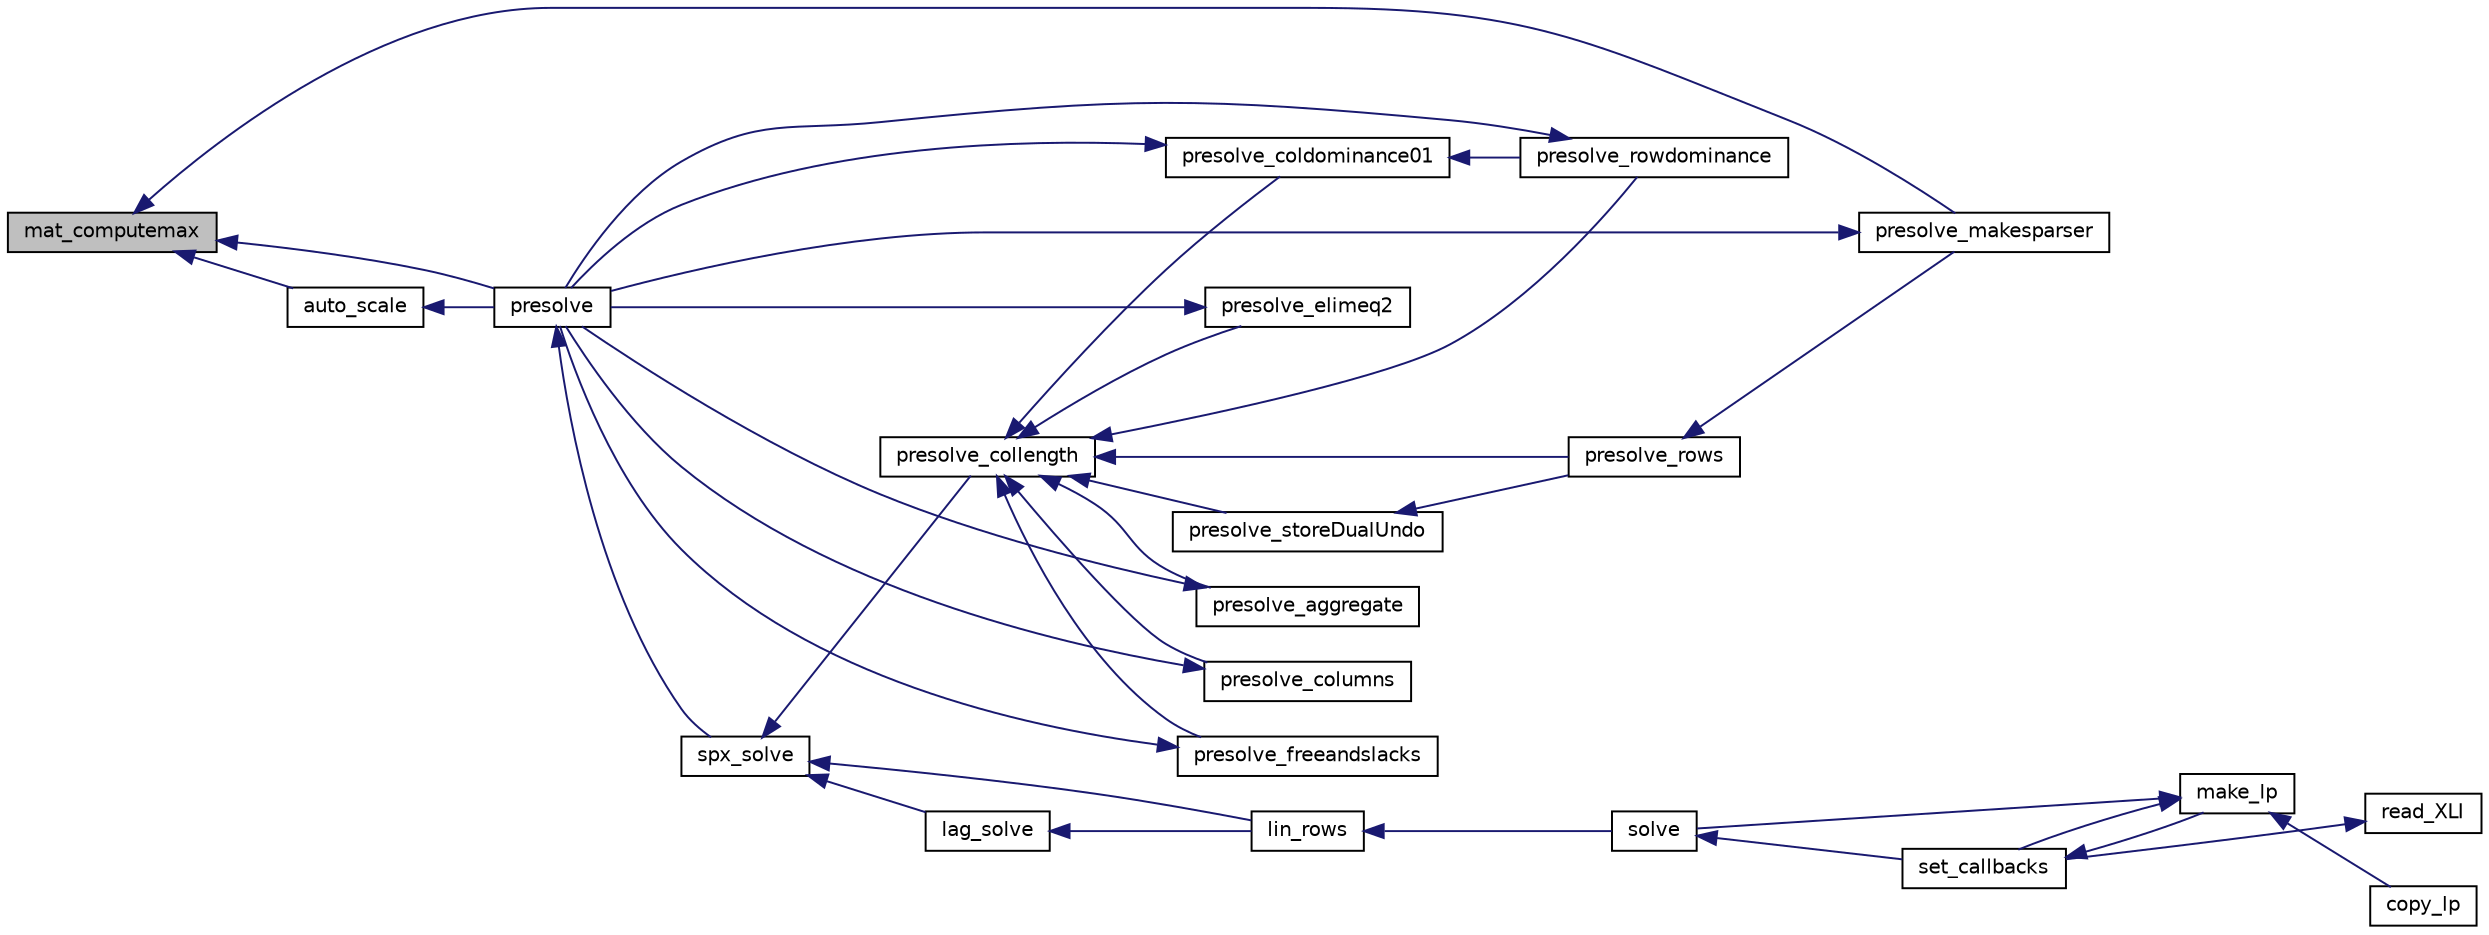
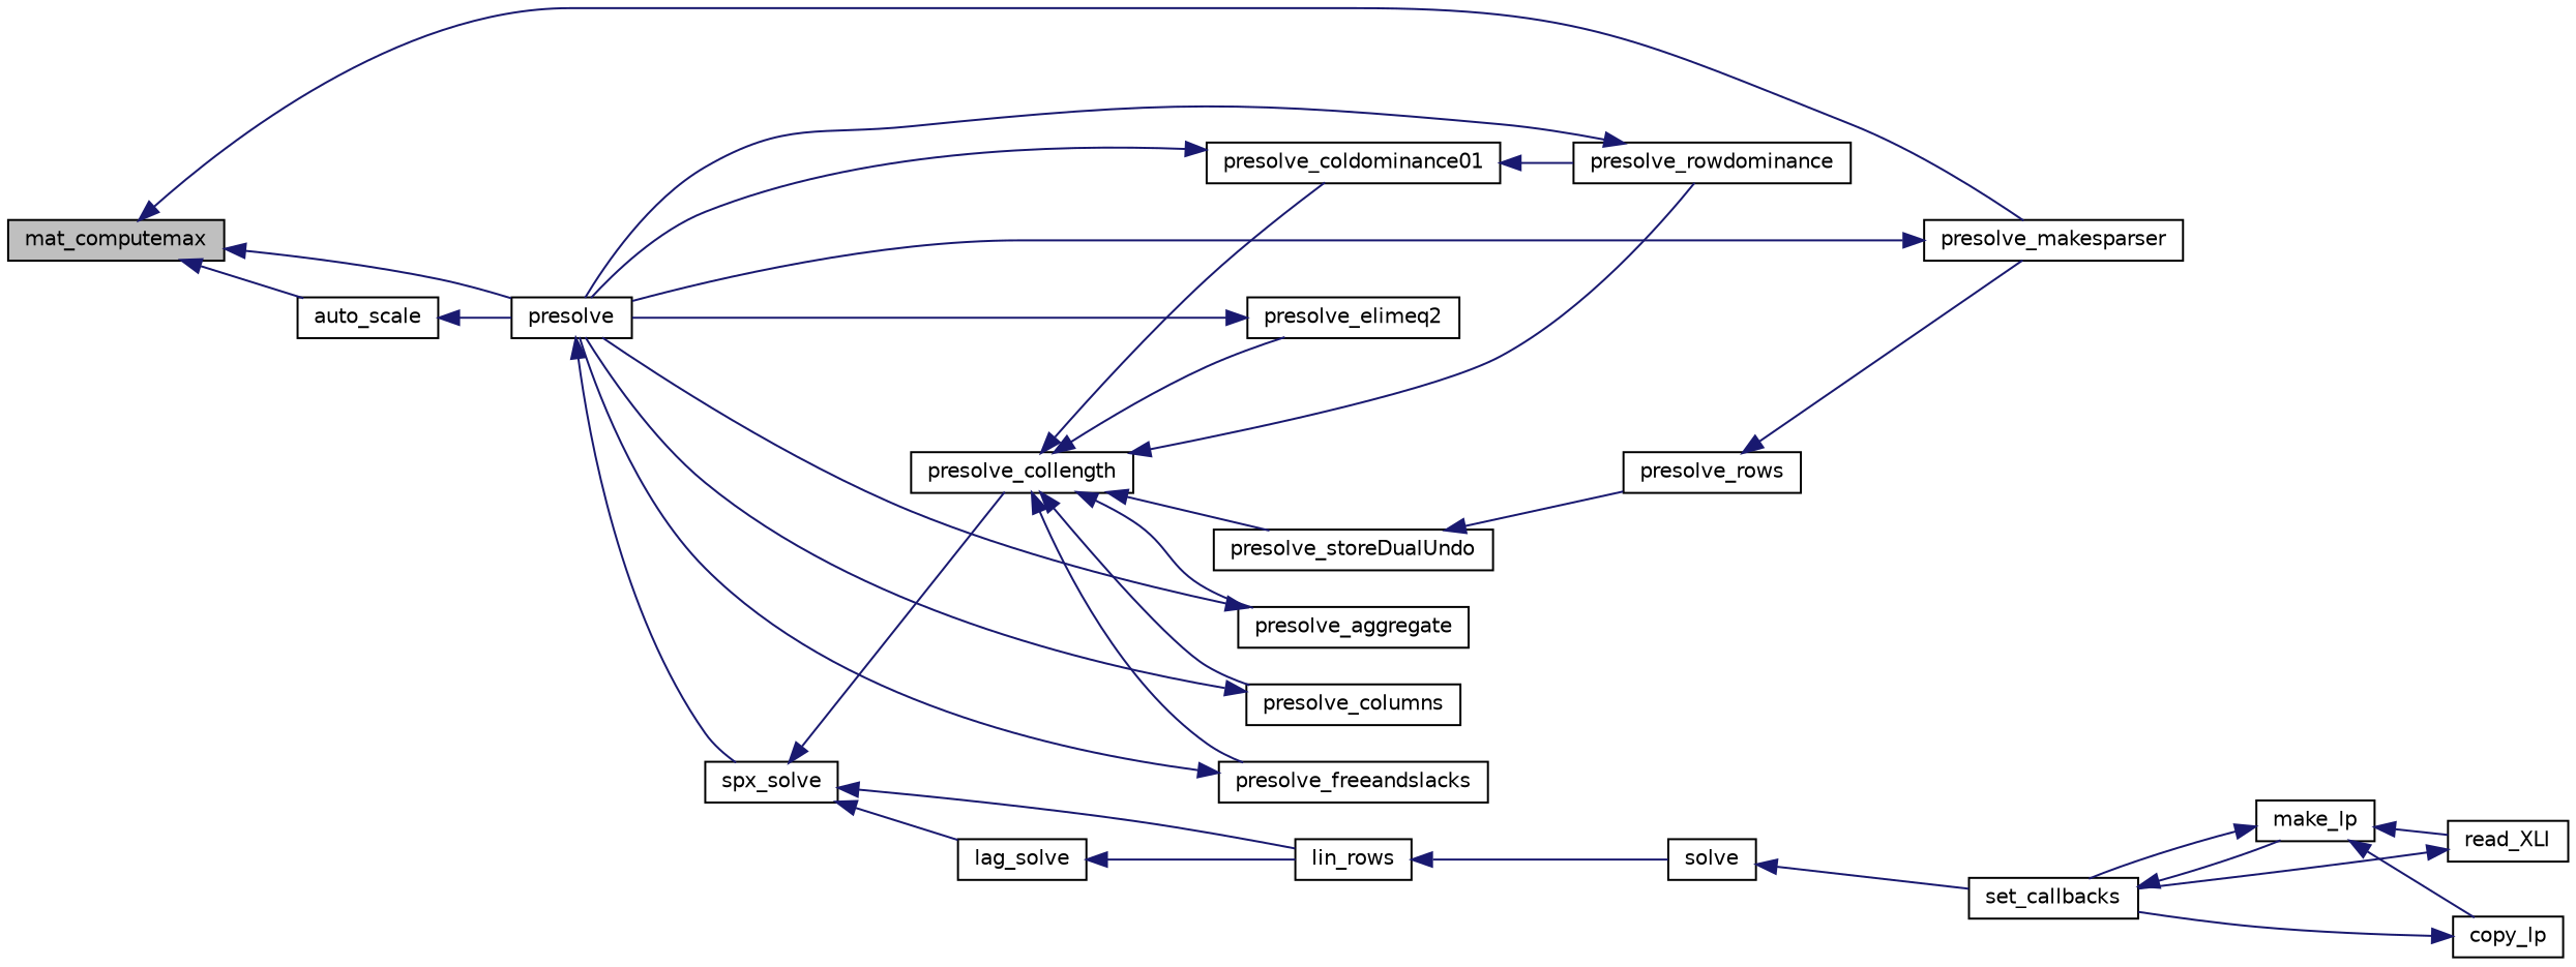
  digraph {
    rankdir=LR
    node [color=black fillcolor=white fontname=Helvetica fontsize=10 shape=record style=filled]
    edge [color=midnightblue dir=back fontname=Helvetica fontsize=10 labelfontname=Helvetica labelfontsize=10 style=solid]
    n1 [fillcolor=grey75 fontcolor=black height=0.2 label=mat_computemax width=0.4]
    n2 [height=0.2 label=presolve width=0.4]
    n3 [height=0.2 label=presolve_makesparser width=0.4]
    n4 [height=0.2 label=auto_scale width=0.4]
    n5 [height=0.2 label=presolve_elimeq2 width=0.4]
    n6 [height=0.2 label=spx_solve width=0.4]
    n7 [height=0.2 label=presolve_collength width=0.4]
    n8 [height=0.2 label=presolve_storeDualUndo width=0.4]
    n9 [height=0.2 label=presolve_rows width=0.4]
    n10 [height=0.2 label=presolve_rowdominance width=0.4]
    n11 [height=0.2 label=presolve_coldominance01 width=0.4]
    n12 [height=0.2 label=presolve_aggregate width=0.4]
    n13 [height=0.2 label=presolve_columns width=0.4]
    n14 [height=0.2 label=presolve_freeandslacks width=0.4]
    n15 [height=0.2 label=lag_solve width=0.4]
    n16 [height=0.2 label=lin_rows width=0.4]
    n17 [height=0.2 label=solve width=0.4]
    n18 [height=0.2 label=set_callbacks width=0.4]
    n19 [height=0.2 label=make_lp width=0.4]
    n20 [height=0.2 label=copy_lp width=0.4]
    n21 [height=0.2 label=read_XLI width=0.4]
    n1 -> n2
    n1 -> n3
    n1 -> n4
    n2 -> n6
    n3 -> n2
    n4 -> n2
    n5 -> n2
    n6 -> n7
    n6 -> n15
    n6 -> n16
    n7 -> n5
    n7 -> n8
-   n7 -> n9
    n7 -> n10
    n7 -> n11
    n7 -> n12
    n7 -> n13
    n7 -> n14
    n8 -> n9
    n9 -> n3
    n10 -> n2
    n11 -> n2
    n11 -> n10
    n12 -> n2
    n13 -> n2
    n14 -> n2
    n15 -> n16
    n16 -> n17
    n17 -> n18
    n18 -> n19
    n19 -> n18
    n19 -> n20
-   n19 -> n17
+   n19 -> n21
+   n20 -> n18
    n21 -> n18
  }
